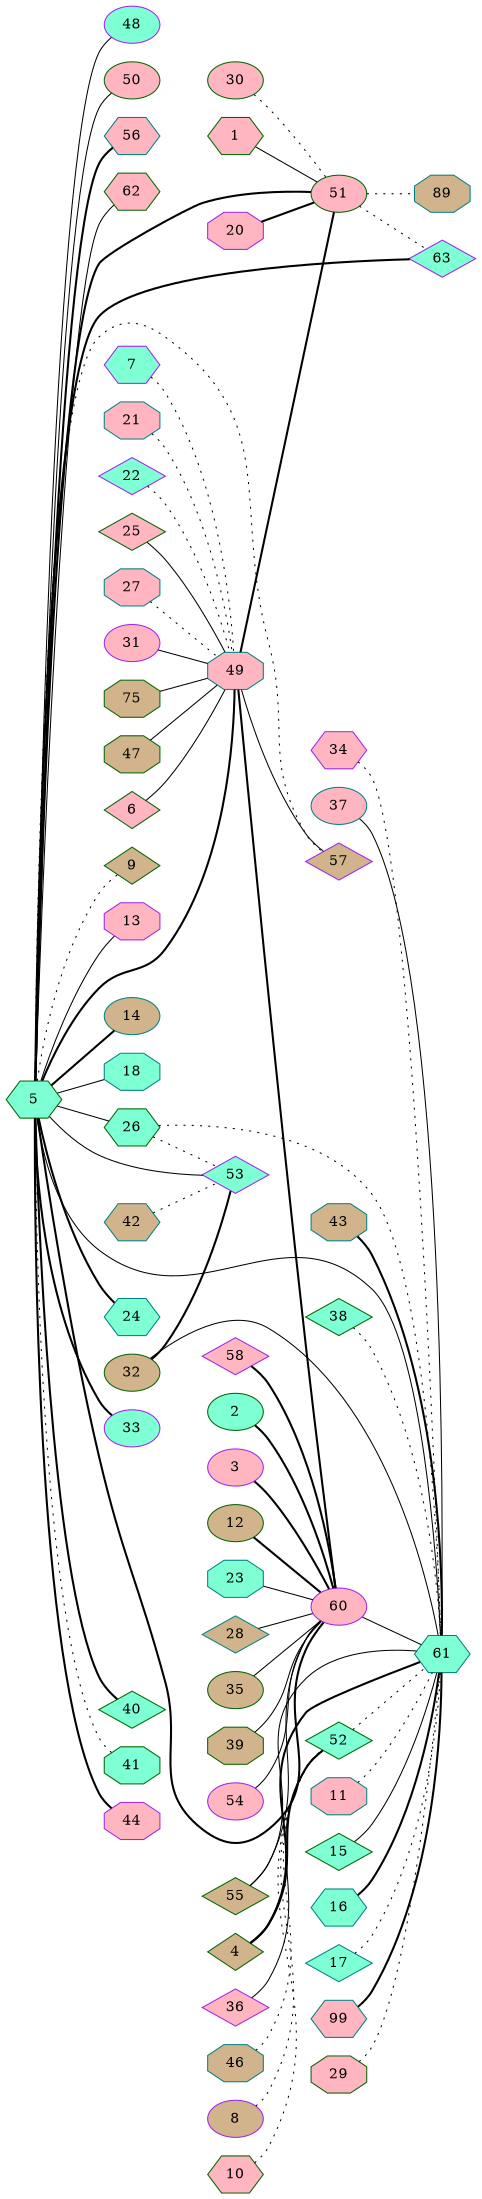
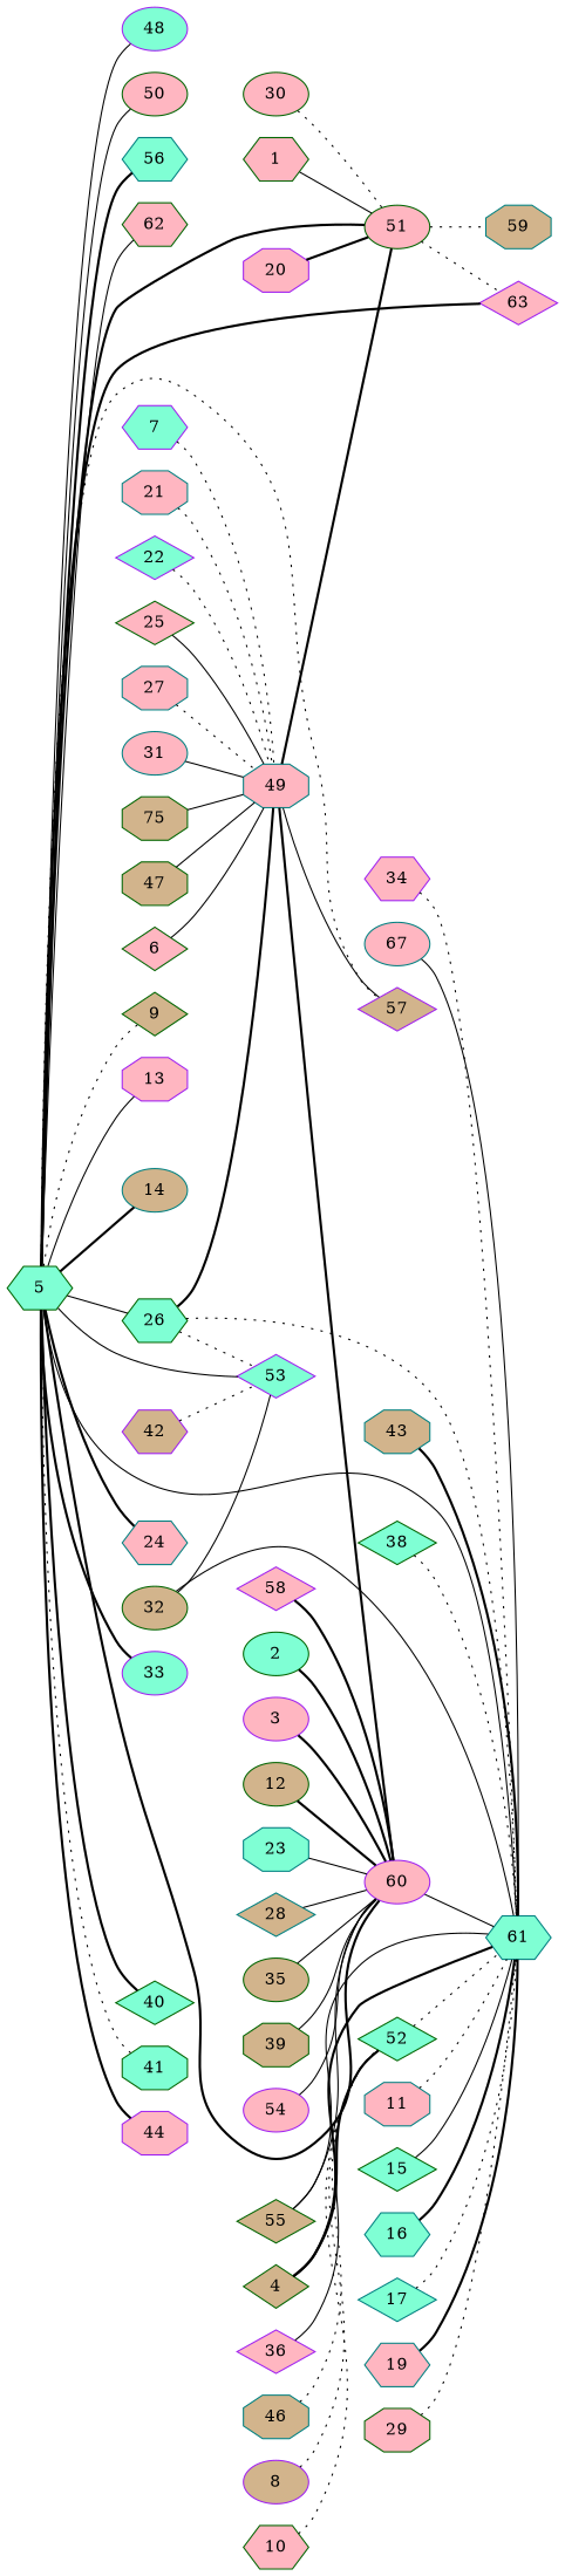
  graph {
    rankdir=LR
    node [color=darkgreen fillcolor=lightpink shape=diamond style=filled]
    edge [style=solid weight=1.0]
    1 [shape=hexagon]
    51 [shape=ellipse]
-   63 [color=purple fillcolor=aquamarine]
-   59 [color=teal fillcolor=tan shape=octagon label=89]
+   63 [color=purple]
+   59 [color=teal fillcolor=tan shape=octagon]
    2 [fillcolor=aquamarine shape=ellipse]
    60 [color=purple shape=ellipse]
    61 [color=teal fillcolor=aquamarine shape=hexagon]
    3 [color=purple shape=ellipse]
    4 [fillcolor=tan]
    52 [fillcolor=aquamarine]
    5 [fillcolor=aquamarine shape=hexagon]
    9 [fillcolor=tan]
    13 [color=purple shape=octagon]
    14 [color=teal fillcolor=tan shape=ellipse]
-   18 [color=teal fillcolor=aquamarine shape=octagon]
-   24 [color=teal fillcolor=aquamarine shape=hexagon]
+   24 [color=teal shape=hexagon]
    26 [fillcolor=aquamarine shape=hexagon]
    33 [color=purple fillcolor=aquamarine shape=ellipse]
    40 [fillcolor=aquamarine]
    41 [fillcolor=aquamarine shape=octagon]
    44 [color=purple shape=octagon]
    48 [color=purple fillcolor=aquamarine shape=ellipse]
    49 [color=teal shape=octagon]
    50 [shape=ellipse]
    53 [color=purple fillcolor=aquamarine]
-   56 [color=teal shape=hexagon]
+   56 [color=teal fillcolor=aquamarine shape=hexagon]
    57 [color=purple fillcolor=tan]
    62 [shape=hexagon]
    6
    7 [color=purple fillcolor=aquamarine shape=hexagon]
    8 [color=purple fillcolor=tan shape=ellipse]
    10 [shape=hexagon]
    11 [color=teal shape=octagon]
    12 [fillcolor=tan shape=ellipse]
    15 [fillcolor=aquamarine]
    16 [color=teal fillcolor=aquamarine shape=hexagon]
    17 [color=teal fillcolor=aquamarine]
-   19 [color=teal shape=hexagon label=99]
+   19 [color=teal shape=hexagon]
    20 [color=purple shape=octagon]
    21 [color=teal shape=octagon]
    22 [color=purple fillcolor=aquamarine]
    23 [color=teal fillcolor=aquamarine shape=octagon]
    25
    27 [color=teal shape=octagon]
    28 [color=teal fillcolor=tan]
    29 [shape=octagon]
    30 [shape=ellipse]
-   31 [color=purple shape=ellipse]
+   31 [color=teal shape=ellipse]
    32 [fillcolor=tan shape=ellipse]
    34 [color=purple shape=hexagon]
    35 [fillcolor=tan shape=ellipse]
    36 [color=purple]
-   37 [color=teal shape=ellipse]
+   37 [color=teal shape=ellipse label=67]
    38 [fillcolor=aquamarine]
    39 [fillcolor=tan shape=octagon]
-   42 [color=teal fillcolor=tan shape=hexagon]
+   42 [color=purple fillcolor=tan shape=hexagon]
    43 [color=teal fillcolor=tan shape=octagon]
    n58 [fillcolor=tan label=75 shape=octagon]
    46 [color=teal fillcolor=tan shape=octagon]
    47 [fillcolor=tan shape=octagon]
    54 [color=purple shape=ellipse]
    55 [fillcolor=tan]
    58 [color=purple]
    1 -- 51
    51 -- 63 [style=dotted]
    51 -- 59 [style=dotted]
    2 -- 60 [style=bold]
    60 -- 61 [weight=2.0]
    3 -- 60 [style=bold]
    4 -- 61 [style=bold]
    4 -- 52 [style=bold]
    52 -- 61 [style=dotted weight=2.0]
    5 -- 51 [style=bold]
    5 -- 63 [style=bold]
    5 -- 60 [style=bold]
    5 -- 61 [weight=2.0]
    5 -- 9 [style=dotted]
    5 -- 13
    5 -- 14 [style=bold]
-   5 -- 18
    5 -- 24 [style=bold]
    5 -- 26 [weight=2.0]
    5 -- 33 [style=bold]
    5 -- 40 [style=bold]
    5 -- 41 [style=dotted]
    5 -- 44 [style=bold]
    5 -- 48
-   5 -- 49 [style=bold]
+   26 -- 49 [style=bold]
    5 -- 50
    5 -- 53 [weight=2.0]
    5 -- 56 [style=bold]
    5 -- 57 [style=dotted]
    5 -- 62
    26 -- 61 [style=dotted]
    26 -- 53 [style=dotted]
    49 -- 51 [style=bold]
    49 -- 60 [style=bold]
    49 -- 57
    6 -- 49
    7 -- 49 [style=dotted]
    8 -- 52 [style=dotted]
    10 -- 52 [style=dotted]
    11 -- 61 [style=dotted]
    12 -- 60 [style=bold]
    15 -- 61
    16 -- 61 [style=bold]
    17 -- 61 [style=dotted]
    19 -- 61 [style=bold]
    20 -- 51 [style=bold]
    21 -- 49 [style=dotted]
    22 -- 49 [style=dotted]
    23 -- 60
    25 -- 49
    27 -- 49 [style=dotted]
    28 -- 60
    29 -- 61 [style=dotted]
    30 -- 51 [style=dotted]
    31 -- 49
    32 -- 61
-   32 -- 53 [style=bold]
+   32 -- 53
    34 -- 61 [style=dotted]
    35 -- 60
    36 -- 52
    37 -- 61
    38 -- 61 [style=dotted]
    39 -- 60
    42 -- 53 [style=dotted]
    43 -- 61 [style=bold]
    n58 -- 49
    46 -- 52 [style=dotted]
    47 -- 49
    54 -- 60
    55 -- 60
    55 -- 61 [weight=2.0]
    58 -- 60 [style=bold]
  }
